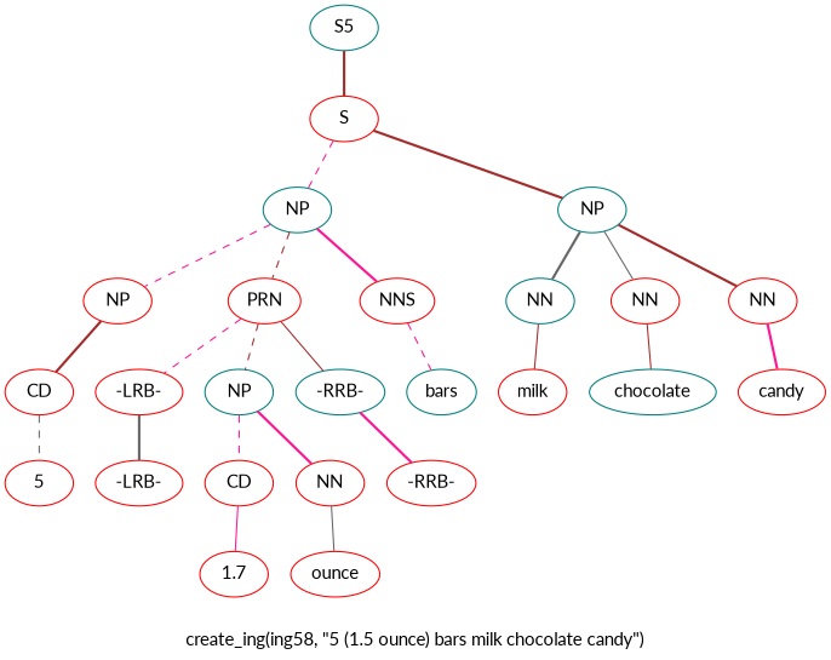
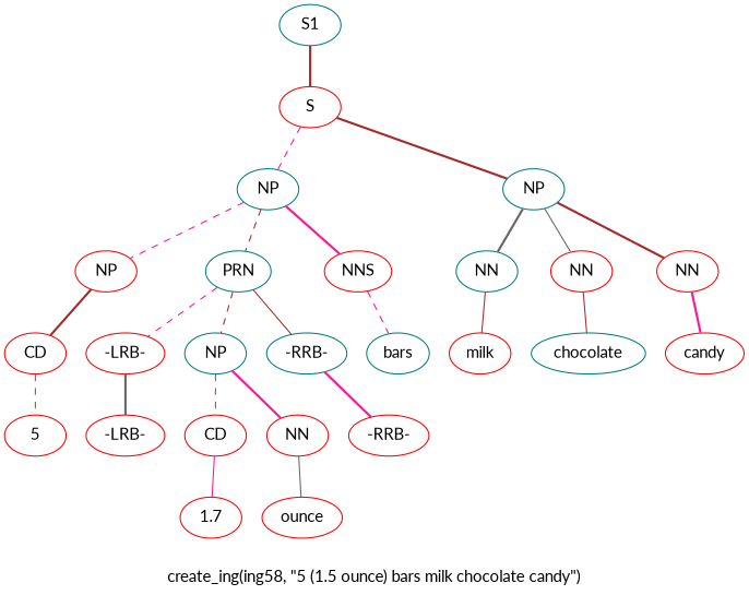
  graph {
    fontname=Lato
    label="create_ing(ing58, \"5 (1.5 ounce) bars milk chocolate candy\")"
    node [color=red fontname=Lato]
    edge [color=deeppink fontname=Lato style=bold]
-   n1 [color=teal label=S5]
+   n1 [color=teal label=S1]
    n2 [label=S]
    n3 [color=teal label=NP]
    n4 [color=teal label=NP]
    n5 [label=NP]
-   n6 [label=PRN]
+   n6 [color=teal label=PRN]
    n7 [label=NNS]
    n8 [color=teal label=NN]
    n9 [label=NN]
    n10 [label=NN]
    n11 [label=CD]
    n12 [label="-LRB-"]
    n13 [color=teal label=NP]
    n14 [color=teal label="-RRB-"]
    n15 [color=teal label=bars]
    n16 [label=5]
    n17 [label="-LRB-"]
    n18 [label=CD]
    n19 [label=NN]
    n20 [label="-RRB-"]
    n21 [label=1.7]
    n22 [label=ounce]
    n23 [label=milk]
    n24 [color=teal label=chocolate]
    n25 [label=candy]
    n1 -- n2 [color=brown]
    n2 -- n3 [style=dashed]
    n2 -- n4 [color=brown]
    n3 -- n5 [style=dashed]
    n3 -- n6 [color=brown style=dashed]
    n3 -- n7
    n4 -- n8 [color=gray40]
    n4 -- n9 [color=gray40 style=solid]
    n4 -- n10 [color=brown]
    n5 -- n11 [color=brown]
    n6 -- n12 [style=dashed]
    n6 -- n13 [color=brown style=dashed]
    n6 -- n14 [color=brown style=solid]
    n7 -- n15 [style=dashed]
    n8 -- n23 [color=brown style=solid]
    n9 -- n24 [color=brown style=solid]
    n10 -- n25
    n11 -- n16 [color=gray40 style=dashed]
    n12 -- n17 [color=gray40]
    n13 -- n18 [style=dashed]
    n13 -- n19
    n14 -- n20
    n18 -- n21 [style=solid]
    n19 -- n22 [color=gray40 style=solid]
  }
